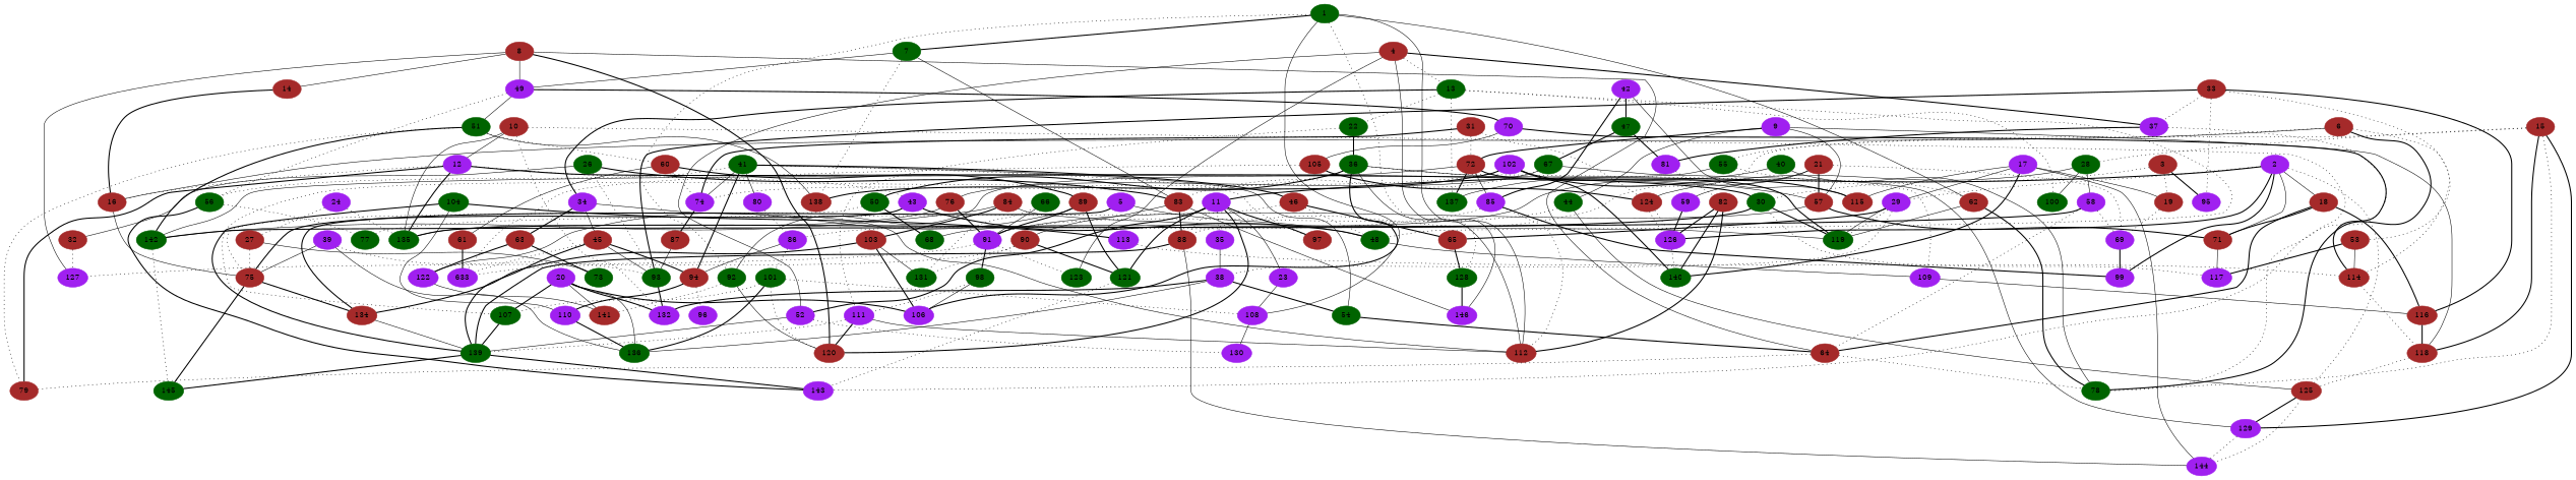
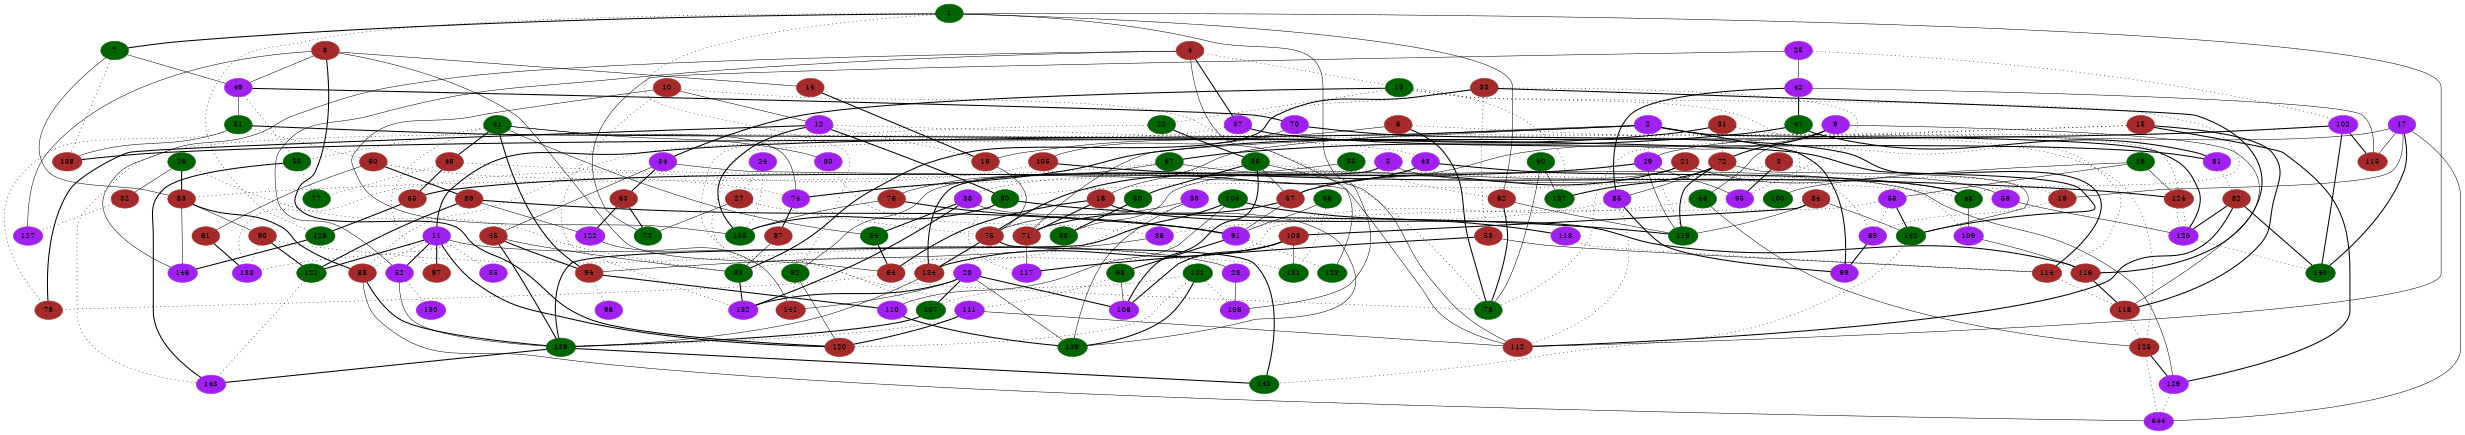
  graph {
    node [color=brown style=filled]
    edge [style=bold]
    1 [color=darkgreen]
    7 [color=darkgreen]
    62
    92 [color=darkgreen]
    108 [color=purple]
    112
    128 [color=darkgreen]
    49 [color=purple]
    83
    138
    78 [color=darkgreen]
    119 [color=darkgreen]
    120
    141
    130 [color=purple]
    146 [color=purple]
    2 [color=purple]
    11 [color=purple]
    18
    29 [color=purple]
    71
    99 [color=purple]
    125
    126 [color=purple]
    52 [color=purple]
    23 [color=purple]
    35 [color=purple]
    88
    97
    121 [color=darkgreen]
    64
    116
    95 [color=purple]
    38 [color=purple]
    65
    117 [color=purple]
    129 [color=purple]
-   144 [color=purple]
+   144 [color=purple label=644]
    140 [color=darkgreen]
    3
    19
    30 [color=darkgreen]
    69 [color=purple]
    135 [color=darkgreen]
    13 [color=darkgreen]
    4
    37 [color=purple]
    123 [color=darkgreen]
    48 [color=darkgreen]
    22 [color=darkgreen]
    34 [color=purple]
    100 [color=darkgreen]
    137 [color=darkgreen]
    143 [color=purple]
    81 [color=purple]
    139 [color=darkgreen]
    5 [color=purple]
    134
    109 [color=purple]
    6
    16
    55 [color=darkgreen]
    114
    75
    118
    56 [color=darkgreen]
    51 [color=darkgreen]
    70 [color=purple]
    90
    8
    14
    127 [color=purple]
    79
    9 [color=purple]
    44 [color=darkgreen]
    57
    72
    91 [color=purple]
    85 [color=purple]
    142 [color=darkgreen]
    10
    12 [color=purple]
    132 [color=purple]
    43 [color=purple]
    36 [color=darkgreen]
    111 [color=purple]
    45
    63
    15
    28 [color=darkgreen]
    58 [color=purple]
    124
    145 [color=darkgreen]
    17 [color=purple]
    115
    20 [color=purple]
    106 [color=purple]
    107 [color=darkgreen]
    136 [color=darkgreen]
    21
    59 [color=purple]
    68 [color=darkgreen]
    74 [color=purple]
    50 [color=darkgreen]
    24 [color=purple]
    27
    73 [color=darkgreen]
+   25 [color=purple]
    42 [color=purple]
    102 [color=purple]
    47 [color=darkgreen]
    26 [color=darkgreen]
    32
    93 [color=darkgreen]
    54 [color=darkgreen]
    31
    87
    33
    53
    94
-   133 [color=purple label=633]
+   133 [color=purple]
    122 [color=purple]
    82
    39 [color=purple]
    40 [color=darkgreen]
    41 [color=darkgreen]
    46
    80 [color=purple]
    77 [color=darkgreen]
    86 [color=purple]
    96 [color=purple]
    110 [color=purple]
    67 [color=darkgreen]
    98 [color=darkgreen]
    76
    60
    105
    61
    89
    66 [color=darkgreen]
    131 [color=darkgreen]
    101 [color=darkgreen]
    84
    103
    104 [color=darkgreen]
    113 [color=purple]
    1 -- 7
    1 -- 62 [style=solid]
    1 -- 92 [style=dotted]
    1 -- 108 [style=solid]
    1 -- 112 [style=solid]
    1 -- 128 [style=dotted]
    7 -- 49 [style=solid]
    7 -- 83 [style=solid]
    7 -- 138 [style=dotted]
    62 -- 78
    62 -- 119 [style=solid]
    92 -- 120 [style=solid]
    92 -- 141 [style=dotted]
-   108 -- 130 [style=solid]
    128 -- 146
    49 -- 56 [style=dotted]
    49 -- 51 [style=solid]
    49 -- 70
    83 -- 146 [style=solid]
    83 -- 88
    83 -- 90 [style=solid]
    2 -- 11
    2 -- 18 [style=solid]
    2 -- 29 [style=dotted]
    2 -- 71 [style=solid]
    2 -- 99
    2 -- 125 [style=dotted]
    2 -- 126
    11 -- 120
    11 -- 52
    11 -- 23 [style=solid]
    11 -- 35 [style=dotted]
    11 -- 88 [style=dotted]
    11 -- 97
    11 -- 121
    18 -- 71
    18 -- 64
    18 -- 116
    29 -- 119 [style=solid]
    29 -- 119 [style=dotted]
+   29 -- 95 [style=solid]
    29 -- 38 [style=dotted]
    29 -- 65
    71 -- 117 [style=solid]
    125 -- 129
    125 -- 144 [style=dotted]
    126 -- 140 [style=dotted]
    52 -- 130 [style=dotted]
    52 -- 139 [style=solid]
    23 -- 108 [style=solid]
-   35 -- 38 [style=solid]
    88 -- 144 [style=solid]
    88 -- 139
    121 -- 143 [style=dotted]
    64 -- 78 [style=dotted]
    64 -- 79 [style=dotted]
    116 -- 118
    38 -- 132
    38 -- 136 [style=solid]
    38 -- 54
    65 -- 128
    129 -- 144 [style=dotted]
    3 -- 95
    3 -- 19 [style=dotted]
    3 -- 30 [style=dotted]
    19 -- 69 [style=dotted]
    30 -- 119
    30 -- 117 [style=dotted]
    30 -- 135
    69 -- 99
    13 -- 48 [style=dotted]
    13 -- 22 [style=dotted]
    13 -- 34
    13 -- 100 [style=dotted]
    13 -- 137 [style=dotted]
    4 -- 146 [style=solid]
    4 -- 52 [style=solid]
    4 -- 13 [style=dotted]
    4 -- 37
    4 -- 123 [style=solid]
    37 -- 143 [style=dotted]
    37 -- 81
    48 -- 109 [style=solid]
    22 -- 36
    22 -- 111 [style=dotted]
    34 -- 112 [style=solid]
    34 -- 45 [style=solid]
    34 -- 63
    81 -- 82 [style=dotted]
    139 -- 143
    139 -- 145
    5 -- 48 [style=solid]
    5 -- 134
    134 -- 139 [style=solid]
    109 -- 116 [style=solid]
    6 -- 78
    6 -- 16 [style=solid]
    6 -- 55 [style=dotted]
    6 -- 114 [style=dotted]
    16 -- 75 [style=solid]
    55 -- 62 [style=dotted]
    55 -- 92 [style=solid]
    114 -- 118 [style=dotted]
    75 -- 134
    75 -- 145
    118 -- 125 [style=dotted]
    56 -- 143
    56 -- 77 [style=dotted]
    51 -- 138 [style=solid]
    51 -- 79 [style=dotted]
    51 -- 142
    51 -- 60 [style=dotted]
    70 -- 114
    70 -- 105 [style=solid]
    90 -- 121
    90 -- 133 [style=dotted]
    90 -- 131 [style=dotted]
    8 -- 49 [style=solid]
    8 -- 120
    8 -- 64 [style=solid]
    8 -- 14 [style=solid]
    8 -- 127 [style=solid]
    14 -- 16
    9 -- 118 [style=solid]
    9 -- 44 [style=solid]
    9 -- 57 [style=solid]
    9 -- 72
    44 -- 125 [style=solid]
    44 -- 91 [style=dotted]
    57 -- 71
    57 -- 91 [style=solid]
    72 -- 119
    72 -- 137
    72 -- 85 [style=solid]
    72 -- 142 [style=solid]
    91 -- 123 [style=dotted]
-   91 -- 127 [style=dotted]
    91 -- 98
    85 -- 112 [style=dotted]
    85 -- 99
    85 -- 86 [style=dotted]
    142 -- 145 [style=dotted]
    10 -- 78 [style=dotted]
    10 -- 135 [style=solid]
    10 -- 12 [style=solid]
    10 -- 132 [style=dotted]
    12 -- 30
    12 -- 135
    12 -- 16 [style=dotted]
    12 -- 79
    12 -- 43 [style=dotted]
    43 -- 48
    43 -- 75
    36 -- 112 [style=solid]
    36 -- 109 [style=dotted]
    36 -- 57 [style=solid]
    36 -- 106
    36 -- 74 [style=dotted]
    36 -- 50
    111 -- 112 [style=solid]
    111 -- 120
    111 -- 139 [style=dotted]
    45 -- 139
    45 -- 93 [style=solid]
    45 -- 94
    45 -- 133 [style=dotted]
    63 -- 73
    63 -- 122
    15 -- 78 [style=dotted]
    15 -- 88 [style=dotted]
    15 -- 129
    15 -- 118
    15 -- 28 [style=dotted]
    28 -- 100 [style=solid]
    28 -- 58 [style=solid]
    28 -- 124 [style=solid]
    58 -- 64 [style=dotted]
    58 -- 69 [style=dotted]
    58 -- 142
    124 -- 126 [style=dotted]
    124 -- 126 [style=dotted]
    17 -- 29 [style=solid]
    17 -- 144 [style=solid]
    17 -- 140
    17 -- 19 [style=solid]
    17 -- 115 [style=solid]
    20 -- 141 [style=solid]
    20 -- 132
    20 -- 106
    20 -- 107
    20 -- 136 [style=solid]
    107 -- 139
    21 -- 69 [style=dotted]
    21 -- 57
    21 -- 59 [style=solid]
    21 -- 68 [style=solid]
-   59 -- 126
+   59 -- 126 [style=solid]
    74 -- 87
    50 -- 75 [style=dotted]
    50 -- 68
    24 -- 135 [style=dotted]
    24 -- 27 [style=dotted]
    27 -- 75 [style=dotted]
    27 -- 73 [style=solid]
+   25 -- 73 [style=solid]
+   25 -- 42 [style=solid]
+   25 -- 102 [style=dotted]
    42 -- 85
    42 -- 115 [style=solid]
    42 -- 47
    102 -- 138
    102 -- 140
    102 -- 115
    102 -- 107 [style=dotted]
    47 -- 81
    47 -- 67
    26 -- 83
    26 -- 32 [style=solid]
    26 -- 93 [style=dotted]
    32 -- 127 [style=dotted]
    93 -- 132
    54 -- 64
    31 -- 72 [style=dotted]
    31 -- 124 [style=dotted]
    31 -- 74
    87 -- 93 [style=solid]
    33 -- 116
    33 -- 95 [style=dotted]
    33 -- 37 [style=dotted]
    33 -- 93
    33 -- 53 [style=dotted]
    53 -- 117
    53 -- 114 [style=solid]
    94 -- 96 [style=dotted]
    94 -- 110
    122 -- 141 [style=solid]
    82 -- 112
    82 -- 126
    82 -- 140
    39 -- 75 [style=solid]
    39 -- 136 [style=solid]
    39 -- 93 [style=dotted]
    40 -- 78 [style=solid]
    40 -- 137 [style=solid]
    41 -- 97 [style=dotted]
    41 -- 56 [style=dotted]
    41 -- 74 [style=solid]
    41 -- 54 [style=solid]
    41 -- 94
    41 -- 46
    41 -- 80 [style=solid]
    46 -- 65
    46 -- 48 [style=dotted]
    46 -- 77 [style=dotted]
    80 -- 86 [style=dotted]
    86 -- 94 [style=solid]
    86 -- 101 [style=dotted]
    110 -- 136
    67 -- 83 [style=dotted]
    67 -- 129 [style=solid]
    67 -- 76 [style=solid]
    98 -- 111 [style=dotted]
    98 -- 106 [style=solid]
    76 -- 135 [style=solid]
    76 -- 91
    60 -- 74 [style=dotted]
    60 -- 61 [style=solid]
    60 -- 89
    105 -- 124
    105 -- 133 [style=dotted]
    61 -- 133
    89 -- 121
    89 -- 91
    89 -- 122 [style=solid]
    66 -- 91 [style=solid]
    66 -- 131 [style=dotted]
    101 -- 108 [style=dotted]
    101 -- 120 [style=dotted]
    101 -- 107 [style=dotted]
    101 -- 136
    84 -- 119 [style=solid]
    84 -- 142 [style=solid]
    84 -- 103
    103 -- 134
    103 -- 106
    103 -- 131 [style=solid]
    104 -- 139
    104 -- 110 [style=solid]
    104 -- 113
    113 -- 114 [style=dotted]
  }
